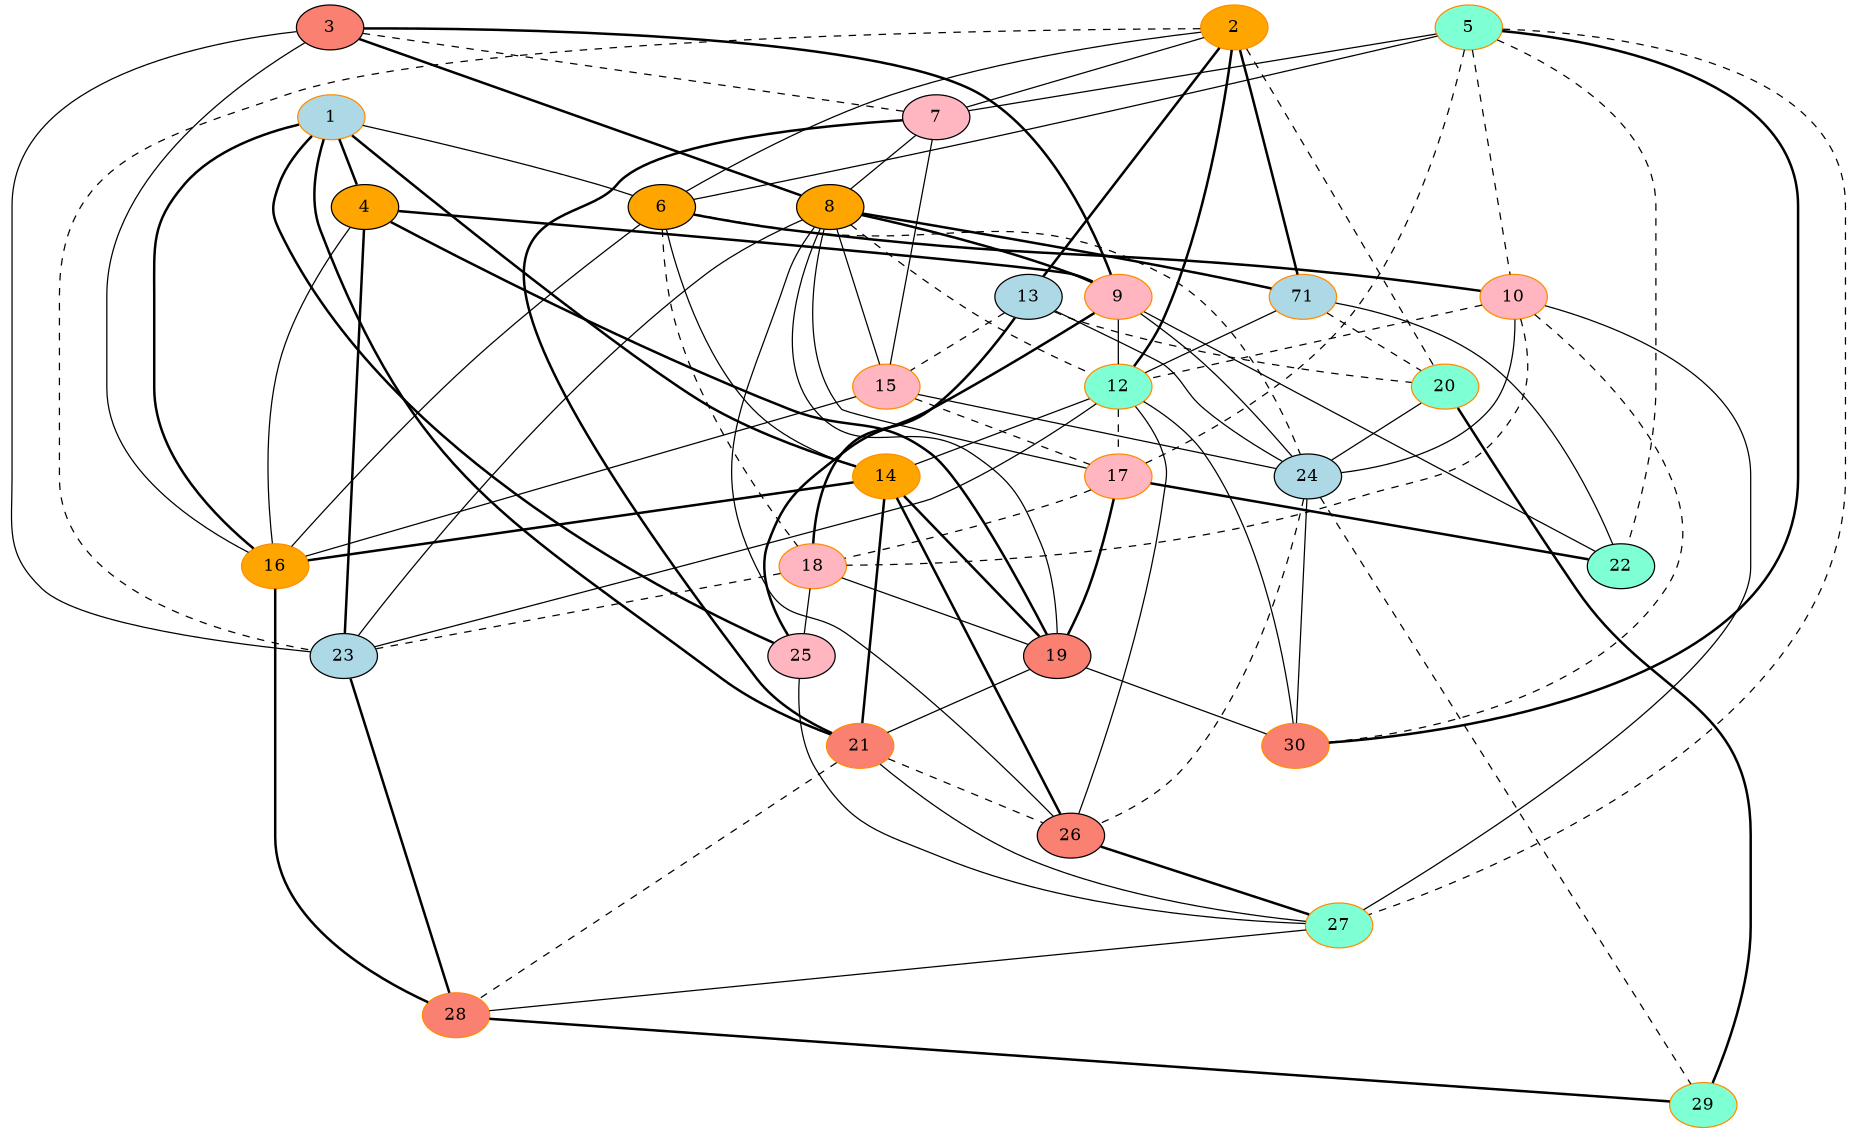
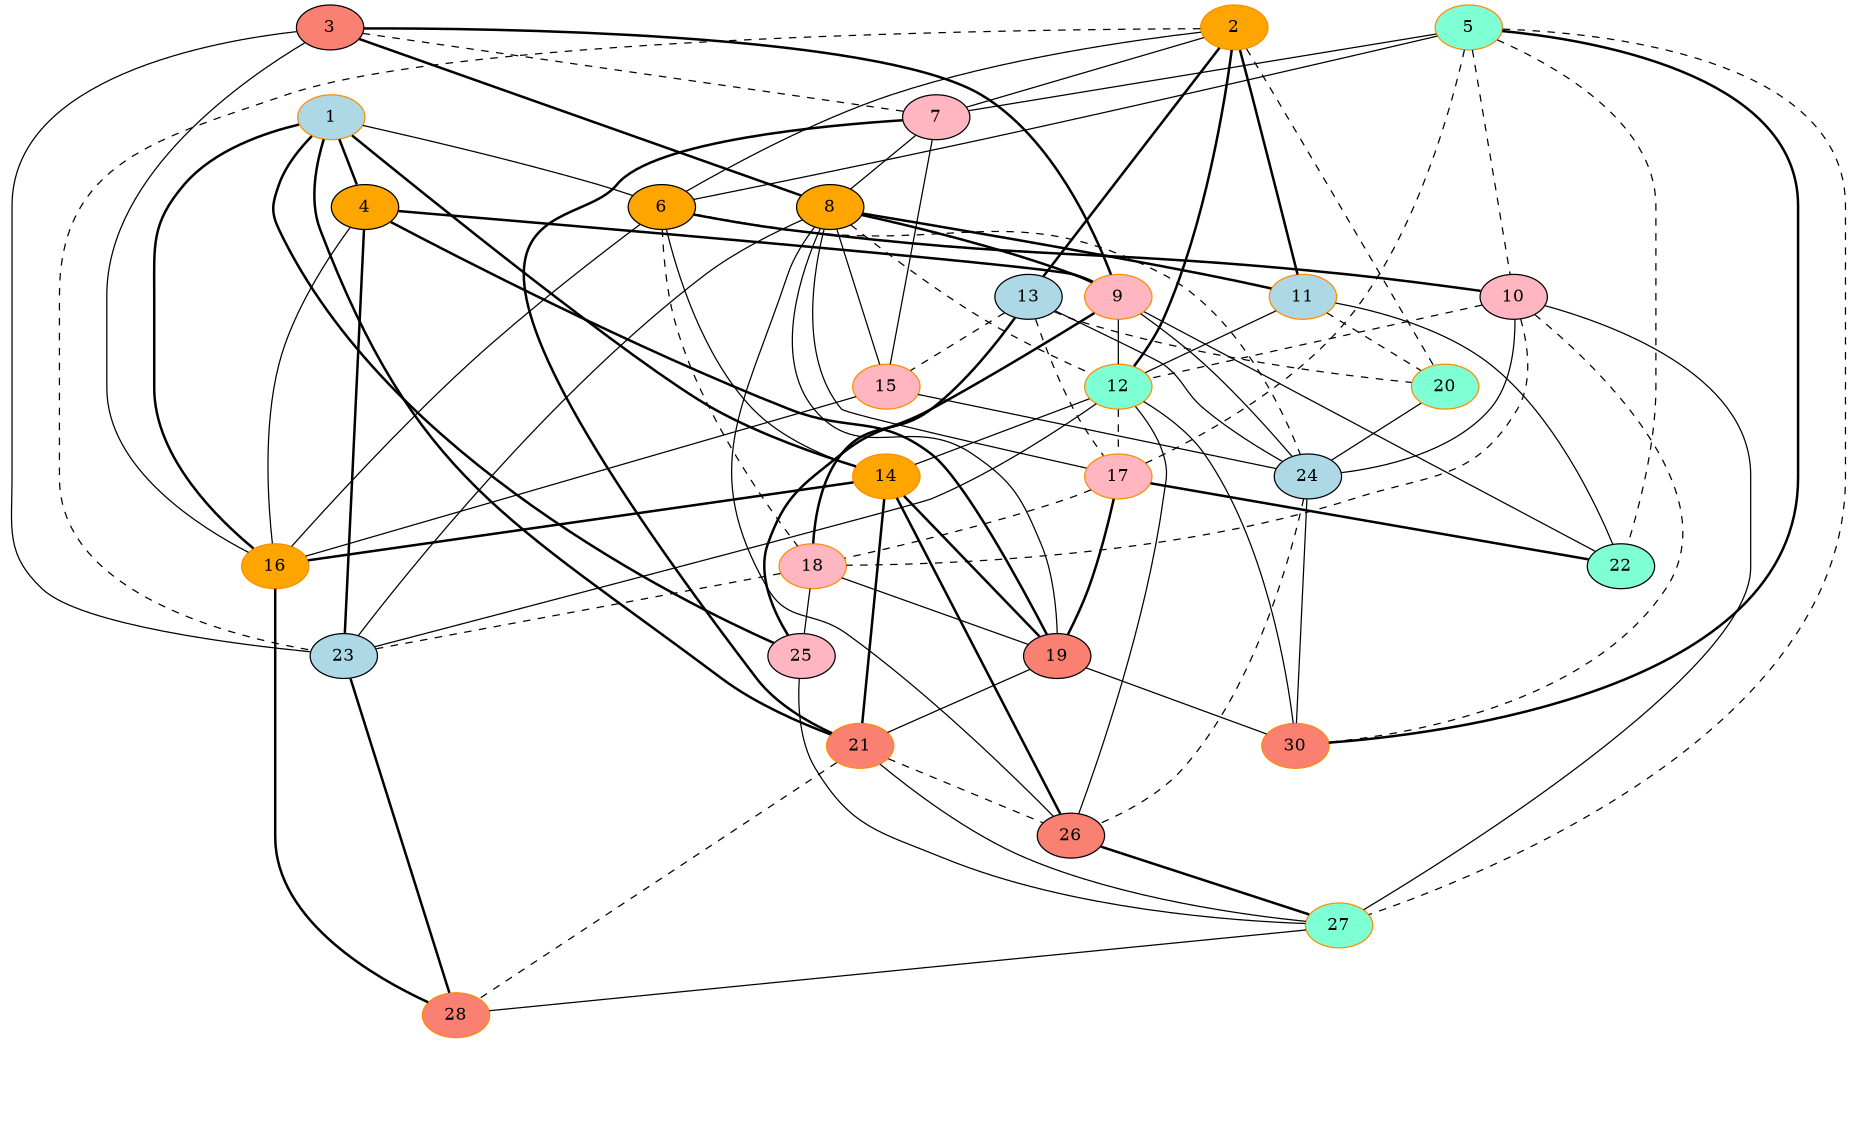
  graph {
    node [color=darkorange fillcolor=lightpink style=filled]
    edge [style=solid weight=1.0]
    1 [fillcolor=lightblue]
    4 [color=black fillcolor=orange]
    6 [color=black fillcolor=orange]
    14 [fillcolor=orange]
    16 [fillcolor=orange]
    21 [fillcolor=salmon]
    25 [color=black]
    23 [color=black fillcolor=lightblue]
    9
    19 [color=black fillcolor=salmon]
-   10
+   10 [color=black]
    18
    24 [color=black fillcolor=lightblue]
    26 [color=black fillcolor=salmon]
    28 [fillcolor=salmon]
    27 [fillcolor=aquamarine]
    2 [fillcolor=orange]
    7 [color=black]
-   11 [fillcolor=lightblue label=71]
+   11 [fillcolor=lightblue]
    12 [fillcolor=aquamarine]
    13 [color=black fillcolor=lightblue]
    20 [fillcolor=aquamarine]
    8 [color=black fillcolor=orange]
    15
    22 [color=black fillcolor=aquamarine]
    17
    30 [fillcolor=salmon]
-   29 [fillcolor=aquamarine]
    3 [color=black fillcolor=salmon]
    5 [fillcolor=aquamarine]
    1 -- 4 [style=bold]
    1 -- 6
    1 -- 14 [style=bold]
    1 -- 16 [style=bold]
    1 -- 21 [style=bold]
    1 -- 25 [style=bold]
    4 -- 16 [weight=3.0]
    4 -- 23 [style=bold]
    4 -- 9 [style=bold weight=2.0]
    4 -- 19 [style=bold]
    6 -- 14
    6 -- 16 [weight=3.0]
    6 -- 10 [style=bold]
    6 -- 18 [style=dashed]
    6 -- 24 [style=dashed]
    14 -- 16 [style=bold weight=2.0]
    14 -- 21 [style=bold weight=2.0]
    14 -- 19 [style=bold]
    14 -- 26 [style=bold]
    16 -- 28 [style=bold]
    21 -- 26 [style=dashed]
    21 -- 28 [style=dashed]
    21 -- 27
    25 -- 27
    23 -- 28 [style=bold weight=2.0]
    9 -- 25 [style=bold]
    9 -- 24
    9 -- 12
    9 -- 22 [weight=5.0]
    19 -- 21
    19 -- 30 [weight=2.0]
    10 -- 18 [style=dashed]
    10 -- 24 [weight=2.0]
    10 -- 27
    10 -- 12 [style=dashed]
    10 -- 30 [style=dashed]
    18 -- 25 [weight=3.0]
    18 -- 23 [style=dashed]
    18 -- 19
    24 -- 26 [style=dashed]
    24 -- 30
-   24 -- 29 [style=dashed weight=2.0]
    26 -- 27 [style=bold]
-   28 -- 29 [style=bold]
    27 -- 28
    2 -- 6
    2 -- 23 [style=dashed weight=2.0]
    2 -- 7
    2 -- 11 [style=bold weight=4.0]
    2 -- 12 [style=bold]
    2 -- 13 [style=bold]
    2 -- 20 [style=dashed]
    7 -- 21 [style=bold]
    7 -- 8
    7 -- 15 [weight=2.0]
    11 -- 12
    11 -- 20 [style=dashed]
    11 -- 22
    12 -- 14
    12 -- 23
    12 -- 26
    12 -- 17 [style=dashed]
    12 -- 30
    13 -- 18 [style=bold weight=2.0]
    13 -- 24
    13 -- 20 [style=dashed]
    13 -- 15 [style=dashed]
    20 -- 24 [weight=2.0]
-   20 -- 29 [style=bold]
    8 -- 23
    8 -- 9 [style=bold]
    8 -- 19
    8 -- 26
    8 -- 11 [style=bold]
    8 -- 12 [style=dashed]
    8 -- 15 [weight=2.0]
    8 -- 17 [weight=2.0]
    15 -- 16
    15 -- 24
-   15 -- 17 [style=dashed]
+   13 -- 17 [style=dashed]
    17 -- 19 [style=bold]
    17 -- 18 [style=dashed]
    17 -- 22 [style=bold]
    3 -- 16
    3 -- 23 [weight=2.0]
    3 -- 9 [style=bold]
    3 -- 7 [style=dashed]
    3 -- 8 [style=bold]
    5 -- 6
    5 -- 10 [style=dashed]
    5 -- 27 [style=dashed weight=3.0]
    5 -- 7 [weight=4.0]
    5 -- 22 [style=dashed]
    5 -- 17 [style=dashed]
    5 -- 30 [style=bold]
  }
